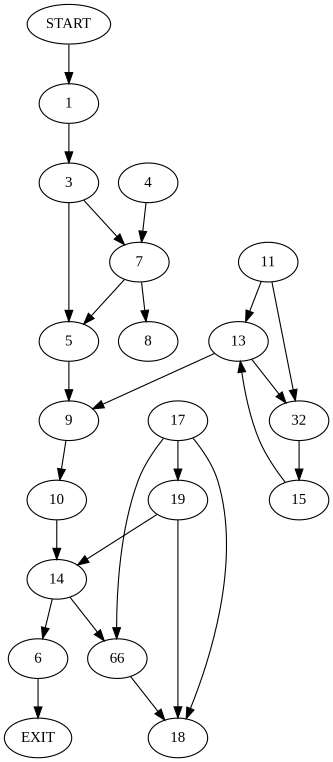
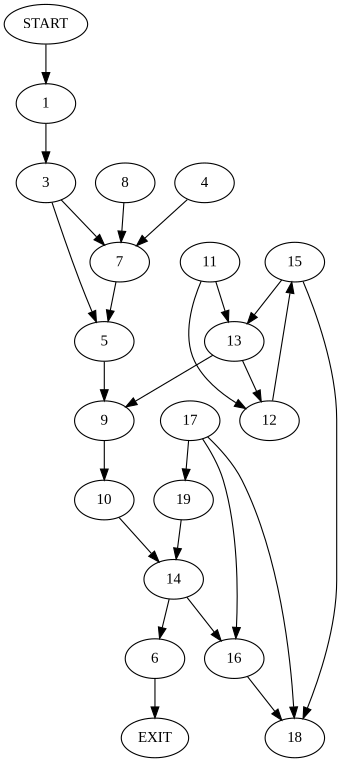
  digraph {
    fontname="Liberation Serif"
    node [fontname="Liberation Serif"]
    edge [fontname="Liberation Serif"]
    n1 [label=START]
    1
    3
    n4 [label=EXIT]
    5
    7
    6
    4
    9
    8
    10
    14
    11
-   12 [label=32]
+   12
    13
-   16 [label=66]
+   16
    15
    18
    17
    19
    n1 -> 1
    1 -> 3
    3 -> 5
    3 -> 7
    5 -> 9
    7 -> 5
-   7 -> 8
+   8 -> 7
    6 -> n4
    4 -> 7
    9 -> 10
    10 -> 14
    14 -> 6
    14 -> 16
    11 -> 12
    11 -> 13
    12 -> 15
    13 -> 9
    13 -> 12
    16 -> 18
    15 -> 13
    17 -> 16
    17 -> 18
    17 -> 19
    19 -> 14
-   19 -> 18
+   15 -> 18
  }
